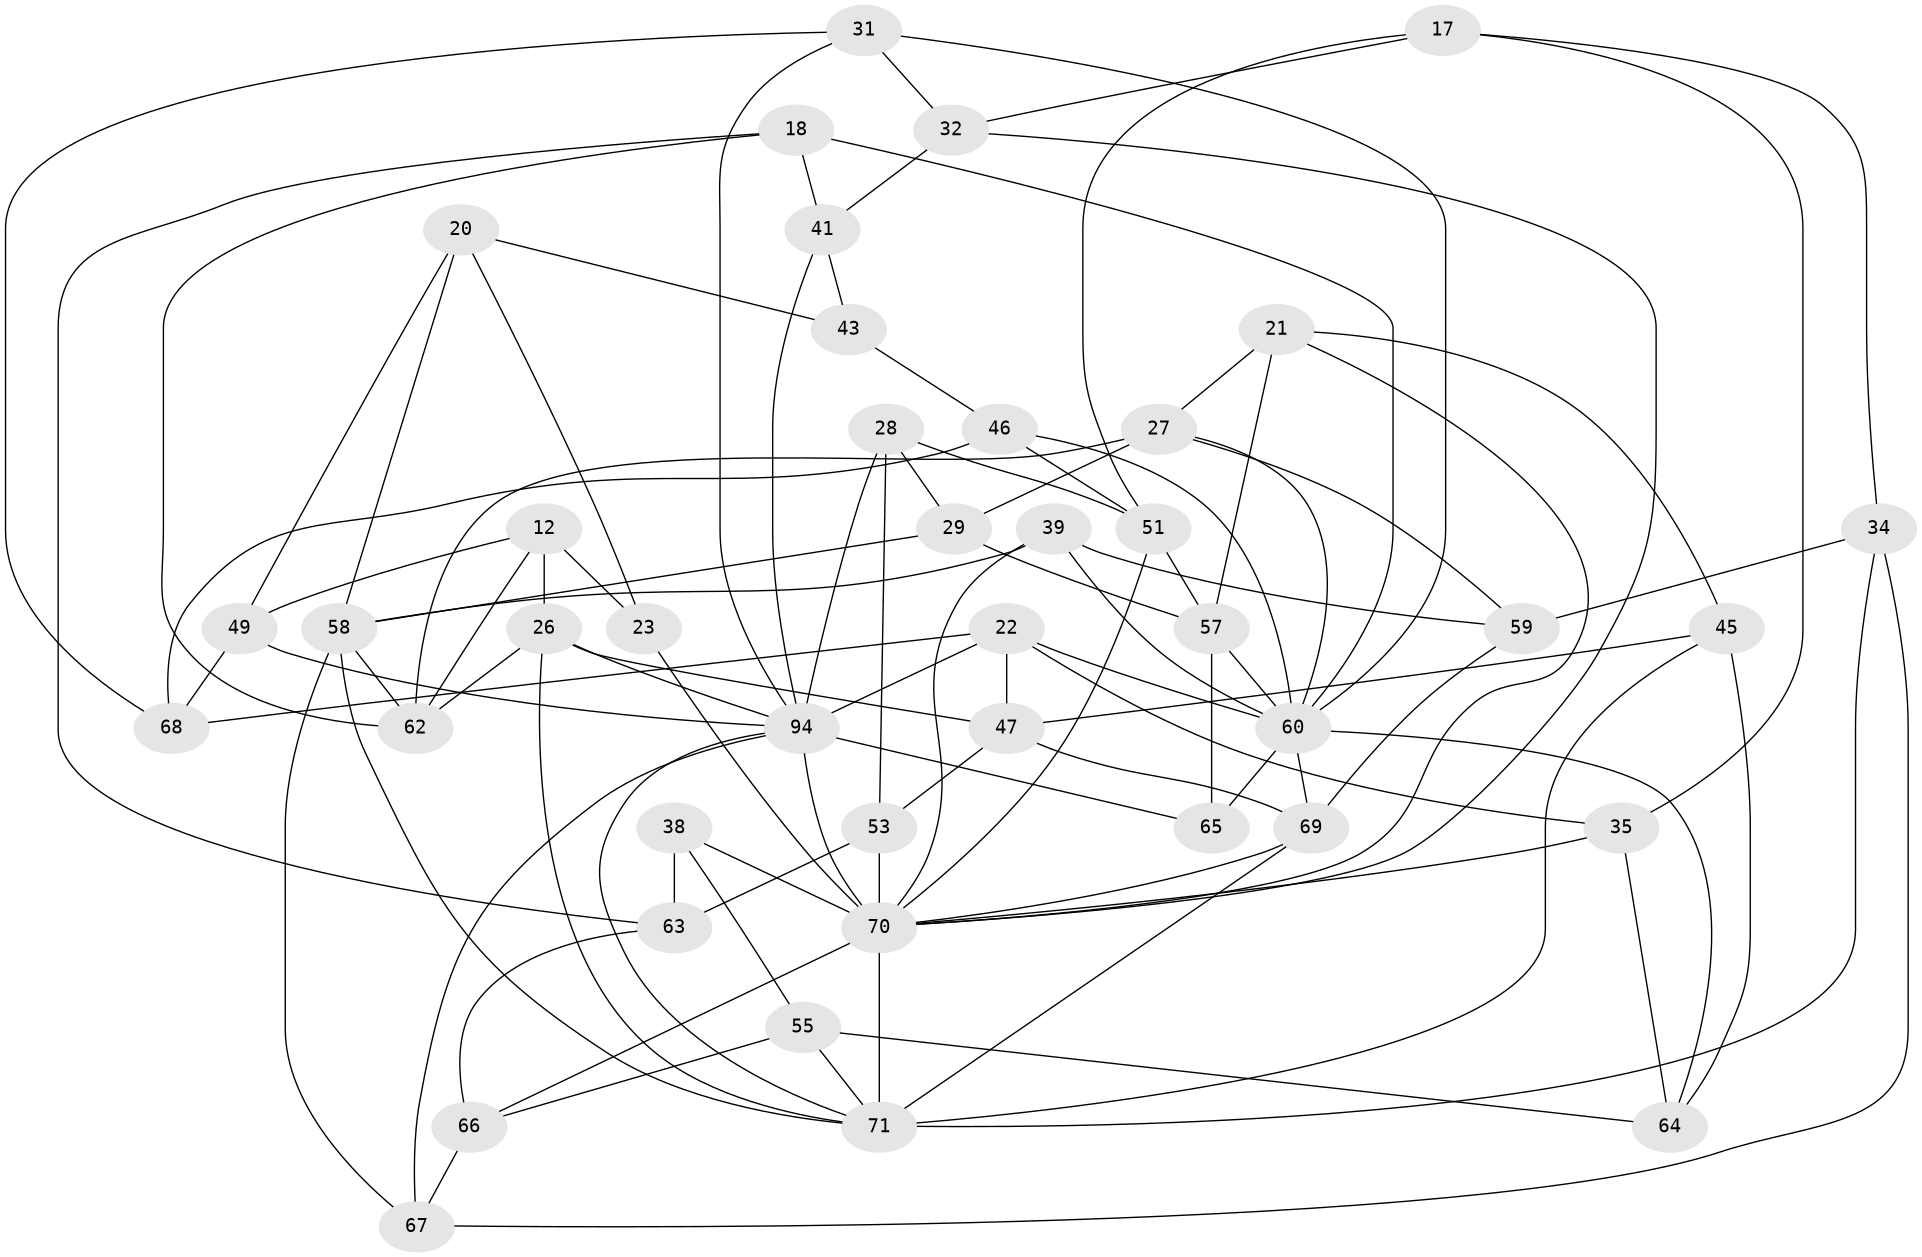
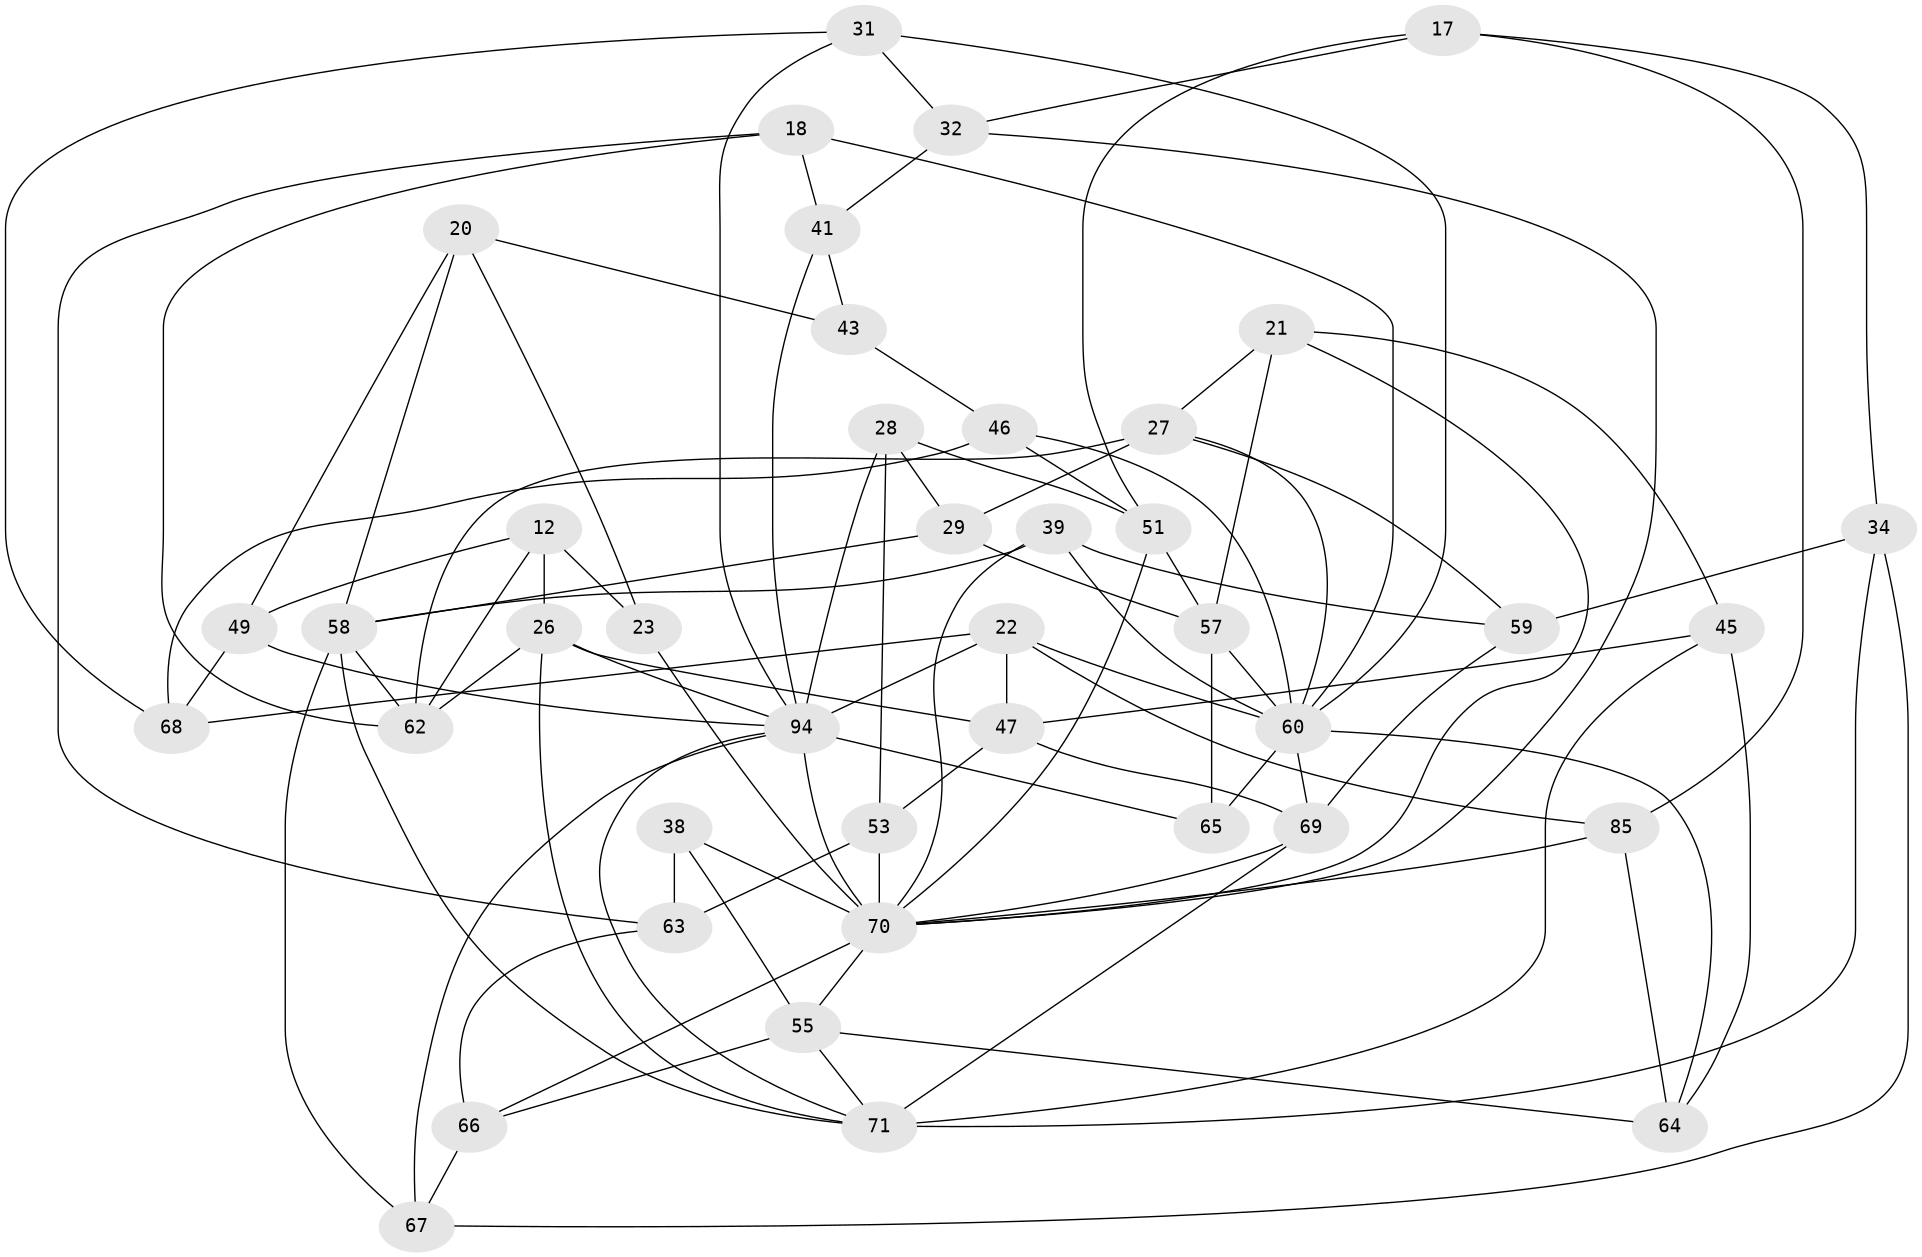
  graph {
    fontname="DejaVu Sans Mono"
    node [color=gray90 fontname="DejaVu Sans Mono" style=filled]
    edge [fontname="DejaVu Sans Mono"]
    12 [super="+9"]
    23
    26 [super="+14"]
    49
    62 [super="+37"]
    70 [super="+48+56"]
    47 [super="+42"]
    n8 [label=94 super="+2+8+19+52"]
    71 [super="+33+61"]
    68
    17
    32
    34
-   35
+   35 [label=85]
    51 [super="+36"]
    41
    59
    67
    64
    57 [super="+13"]
    18
    60 [super="+3+40"]
    63
    43
    69 [super="+44"]
    65 [super="+24"]
    66
    20
    58 [super="+11"]
    46
    27 [super="+10"]
    29
    21
    45
    22 [super="+16"]
    53
    28
    31
    38
    55
    39
    12 -- 23 [weight=2]
    12 -- 26 [weight=2]
    12 -- 49
    12 -- 62
    23 -- 70
    26 -- 62
    26 -- 47
    26 -- n8
    26 -- 71
    49 -- n8
    49 -- 68
-   70 -- 71 [weight=2]
+   70 -- 55 [weight=2]
    47 -- 69
    47 -- 53
    n8 -- 70 [weight=2]
    n8 -- 71
    n8 -- 67
    n8 -- 65
    17 -- 32
    17 -- 34
    17 -- 35
    17 -- 51
    32 -- 70
    32 -- 41
    34 -- 71
    34 -- 59
    34 -- 67
    35 -- 70
    35 -- 64
    51 -- 70
    51 -- 57 [weight=2]
    41 -- n8
    41 -- 43
    59 -- 69
    57 -- 60
    57 -- 65
    18 -- 62
    18 -- 41
    18 -- 60
    18 -- 63
    60 -- 64
    60 -- 69 [weight=2]
    60 -- 65 [weight=2]
    63 -- 66
    43 -- 46
    69 -- 70
    69 -- 71
    66 -- 70
    66 -- 67
    20 -- 23
    20 -- 49
    20 -- 43
    20 -- 58
    58 -- 62
    58 -- 71
    58 -- 67
    46 -- 68
    46 -- 51
    46 -- 60
    27 -- 62 [weight=2]
    27 -- 59
    27 -- 60
    27 -- 29
    29 -- 57
    29 -- 58
    21 -- 70
    21 -- 57
    21 -- 27
    21 -- 45
    45 -- 47
    45 -- 71
    45 -- 64
    22 -- 47 [weight=2]
    22 -- n8 [weight=3]
    22 -- 68
    22 -- 35
    22 -- 60
    53 -- 70
    53 -- 63
    28 -- n8
    28 -- 51
    28 -- 29
    28 -- 53
    31 -- n8
    31 -- 68
    31 -- 32
    31 -- 60
    38 -- 70
    38 -- 63
    38 -- 55
    55 -- 71
    55 -- 64
    55 -- 66
    39 -- 70
    39 -- 59
    39 -- 60
    39 -- 58
  }
